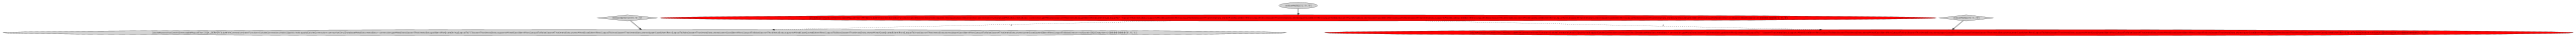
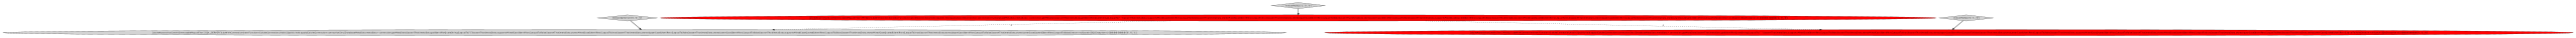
  digraph {
    fontname="IBM Plex Sans"
    node [fillcolor=lightgray shape=diamond style=filled fontname="IBM Plex Sans"]
    edge [style=bold fontname="IBM Plex Sans"]
-   n1 [label="testLexMySQL['1', '0', '0']" shape=ellipse]
+   n1 [label="testLexMySQL['1', '0', '0']"]
    n2 [fillcolor=red label="CalciteAssert.that().with(ImmutableMap.of(\"lex\",\"MYSQL\")).doWithConnection(new Function<CalciteConnection,Void>(){public Void apply(CalciteConnection connection){try {DatabaseMetaData metaData = connection.getMetaData()assertThat(metaData.getIdentifierQuoteString(),equalTo(\"`\"))assertThat(metaData.supportsMixedCaseIdentifiers(),equalTo(false))assertThat(metaData.storesMixedCaseIdentifiers(),equalTo(true))assertThat(metaData.storesUpperCaseIdentifiers(),equalTo(false))assertThat(metaData.storesLowerCaseIdentifiers(),equalTo(false))assertThat(metaData.supportsMixedCaseQuotedIdentifiers(),equalTo(false))assertThat(metaData.storesMixedCaseQuotedIdentifiers(),equalTo(true))assertThat(metaData.storesUpperCaseIdentifiers(),equalTo(false))assertThat(metaData.storesLowerCaseQuotedIdentifiers(),equalTo(false))return null}catch (SQLException e) }})@@@3@@@['1', '0', '0']" shape=ellipse]
    n3 [label="CalciteAssert.that().with(ImmutableMap.of(\"lex\",\"SQL_SERVER\")).doWithConnection(new Function<CalciteConnection,Void>(){public Void apply(CalciteConnection connection){try {DatabaseMetaData metaData = connection.getMetaData()assertThat(metaData.getIdentifierQuoteString(),equalTo(\"(\"))assertThat(metaData.supportsMixedCaseIdentifiers(),equalTo(false))assertThat(metaData.storesMixedCaseIdentifiers(),equalTo(true))assertThat(metaData.storesUpperCaseIdentifiers(),equalTo(false))assertThat(metaData.storesLowerCaseIdentifiers(),equalTo(false))assertThat(metaData.supportsMixedCaseQuotedIdentifiers(),equalTo(false))assertThat(metaData.storesMixedCaseQuotedIdentifiers(),equalTo(true))assertThat(metaData.storesUpperCaseIdentifiers(),equalTo(false))assertThat(metaData.storesLowerCaseQuotedIdentifiers(),equalTo(false))return null}catch (SQLException e) }})@@@3@@@['0', '0', '1']" shape=ellipse]
    n4 [fillcolor=red label="CalciteAssert.that().with(\"lex\",\"MYSQL\").doWithConnection(new Function<CalciteConnection,Void>(){public Void apply(CalciteConnection connection){try {DatabaseMetaData metaData = connection.getMetaData()assertThat(metaData.getIdentifierQuoteString(),equalTo(\"`\"))assertThat(metaData.supportsMixedCaseIdentifiers(),equalTo(false))assertThat(metaData.storesMixedCaseIdentifiers(),equalTo(true))assertThat(metaData.storesUpperCaseIdentifiers(),equalTo(false))assertThat(metaData.storesLowerCaseIdentifiers(),equalTo(false))assertThat(metaData.supportsMixedCaseQuotedIdentifiers(),equalTo(false))assertThat(metaData.storesMixedCaseQuotedIdentifiers(),equalTo(true))assertThat(metaData.storesUpperCaseIdentifiers(),equalTo(false))assertThat(metaData.storesLowerCaseQuotedIdentifiers(),equalTo(false))return null}catch (SQLException e) }})@@@3@@@['0', '1', '0']" shape=ellipse]
    n5 [label="testLexMySQL['0', '1', '0']"]
    n6 [label="testLexSqlServer['0', '0', '1']"]
    n1 -> n2
    n2 -> n3 [label=0 style=dashed]
    n2 -> n4 [label=0 style=dashed]
    n5 -> n4
    n6 -> n3
  }
